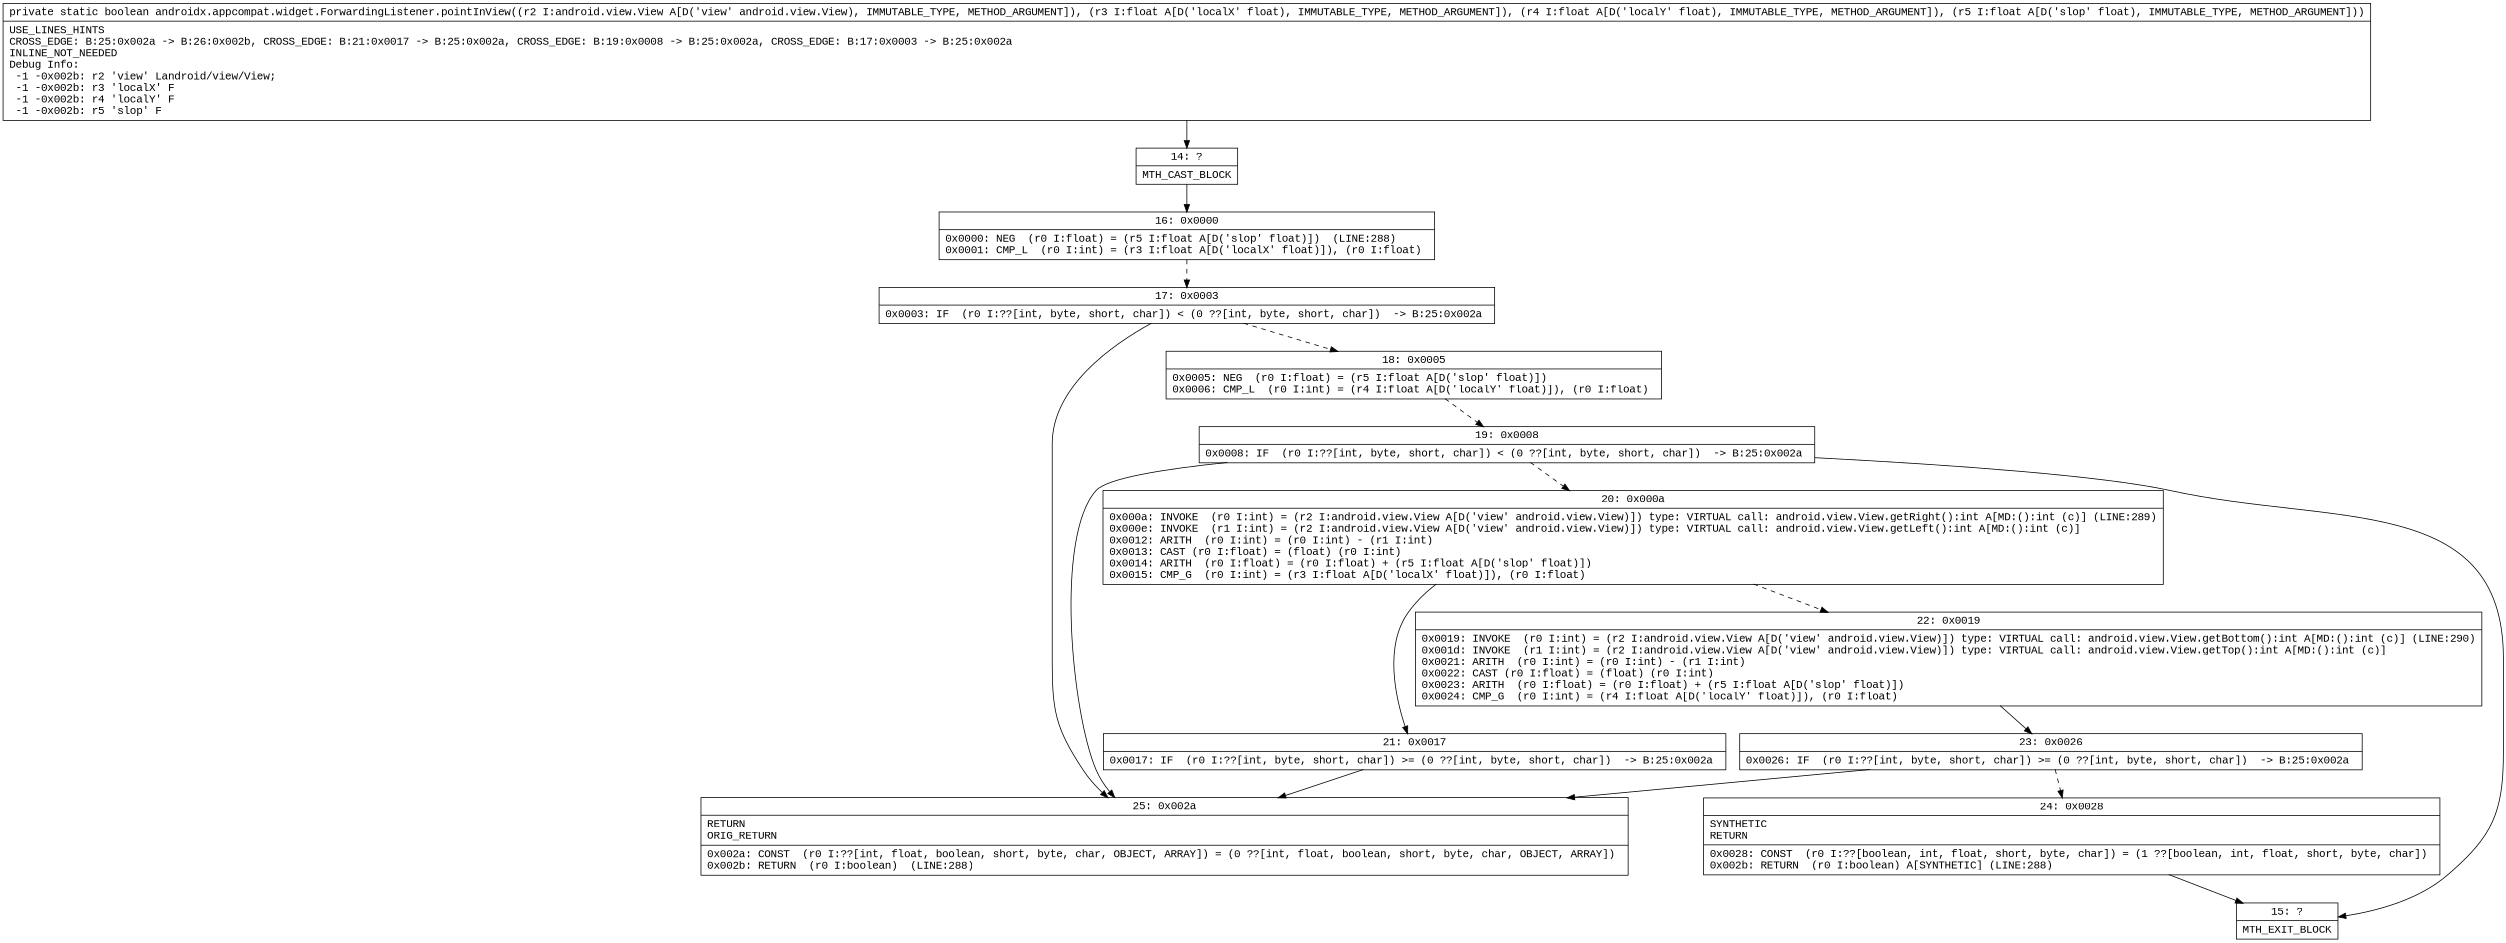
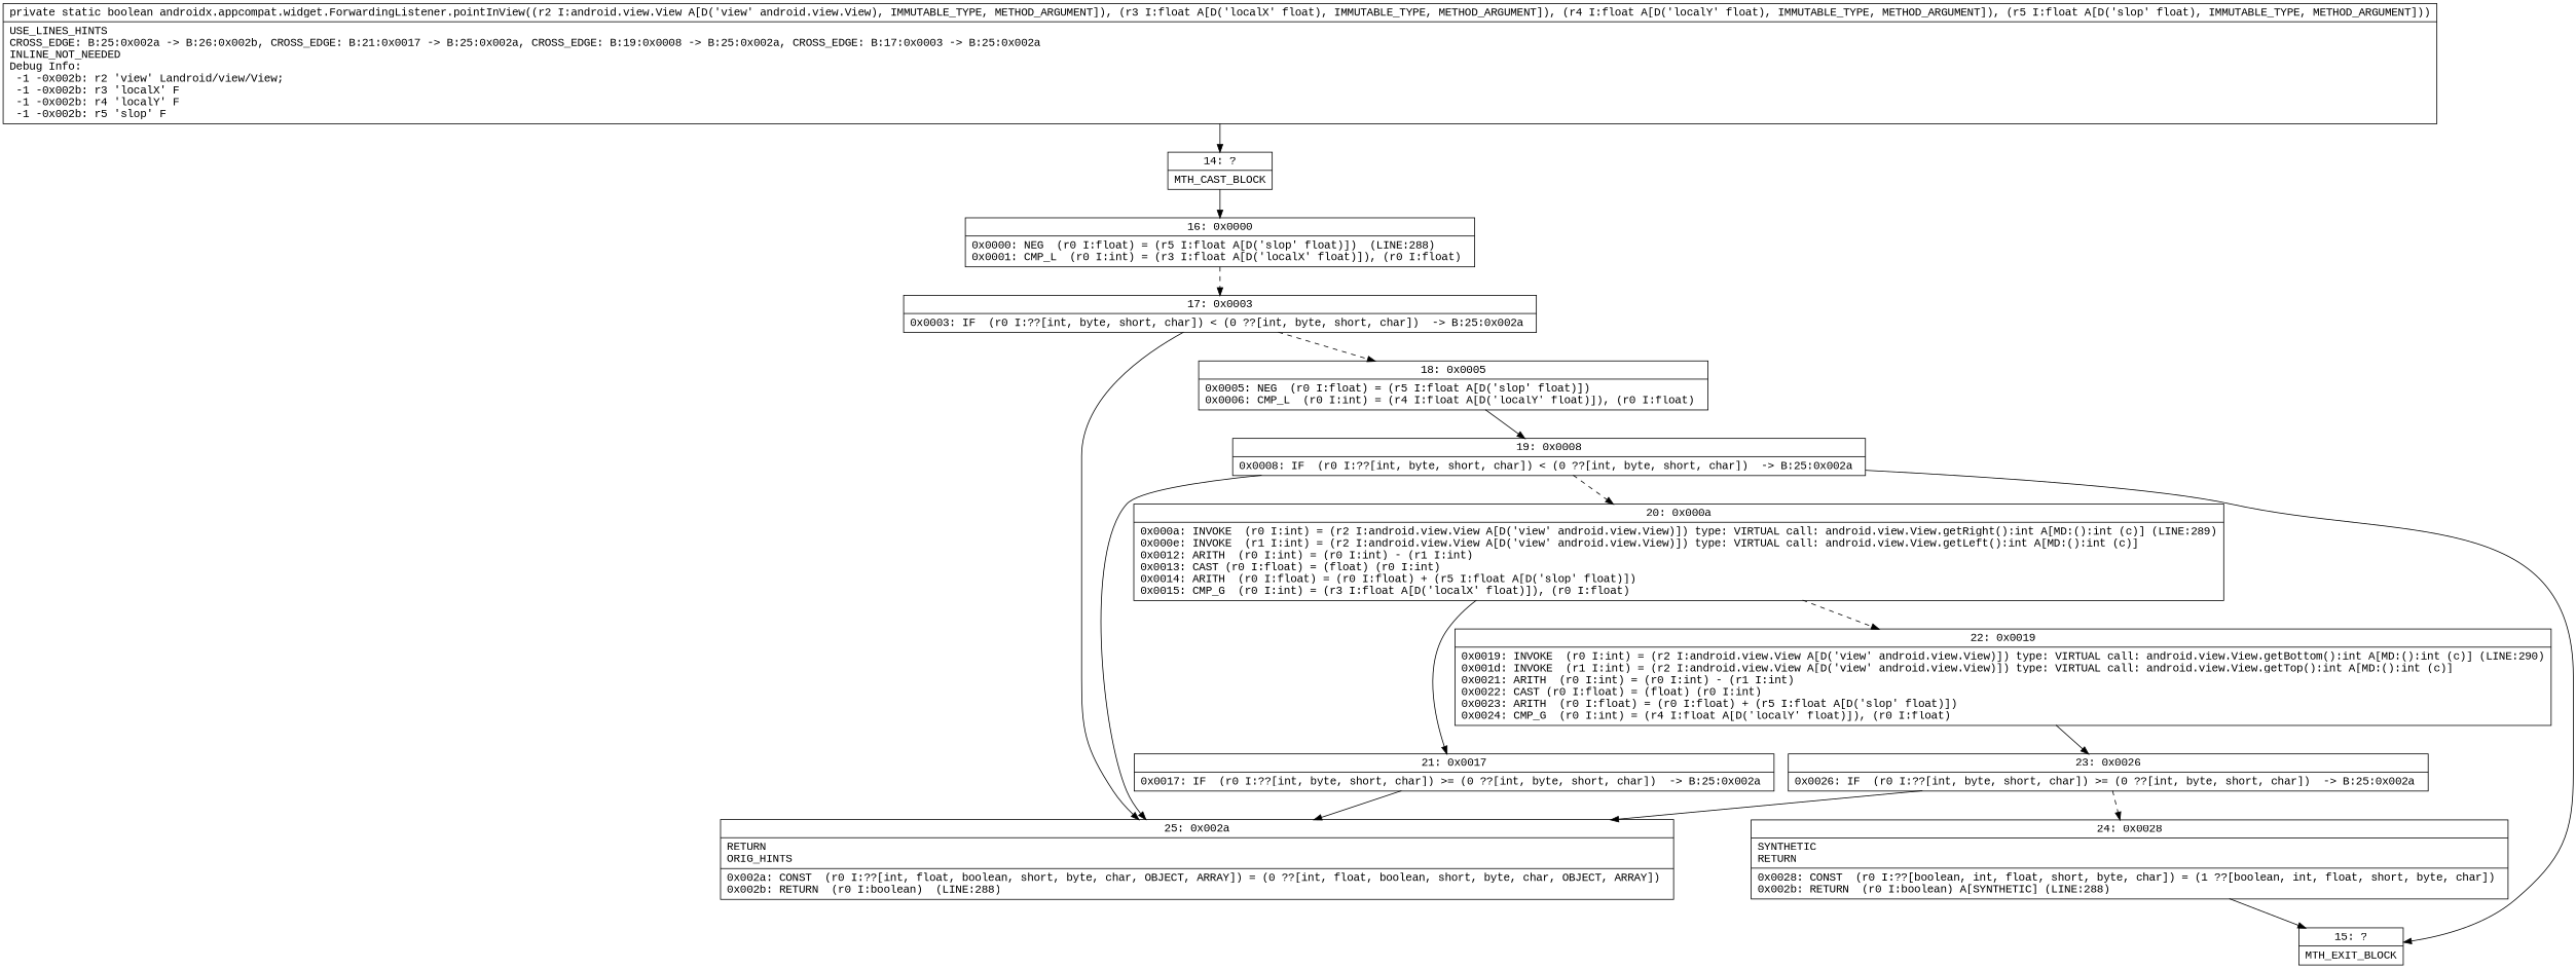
  digraph {
    fontname="Liberation Mono"
    node [fontname="Liberation Mono" shape=record]
    edge [fontname="Liberation Mono"]
    n1 [label="{14\:\ ?|MTH_CAST_BLOCK\l}"]
    n2 [label="{16\:\ 0x0000|0x0000: NEG  (r0 I:float) = (r5 I:float A[D('slop' float)])  (LINE:288)\l0x0001: CMP_L  (r0 I:int) = (r3 I:float A[D('localX' float)]), (r0 I:float) \l}"]
    n3 [label="{17\:\ 0x0003|0x0003: IF  (r0 I:??[int, byte, short, char]) \< (0 ??[int, byte, short, char])  \-\> B:25:0x002a \l}"]
    n4 [label="{18\:\ 0x0005|0x0005: NEG  (r0 I:float) = (r5 I:float A[D('slop' float)]) \l0x0006: CMP_L  (r0 I:int) = (r4 I:float A[D('localY' float)]), (r0 I:float) \l}"]
-   n5 [label="{25\:\ 0x002a|RETURN\lORIG_RETURN\l|0x002a: CONST  (r0 I:??[int, float, boolean, short, byte, char, OBJECT, ARRAY]) = (0 ??[int, float, boolean, short, byte, char, OBJECT, ARRAY]) \l0x002b: RETURN  (r0 I:boolean)  (LINE:288)\l}"]
+   n5 [label="{25\:\ 0x002a|RETURN\lORIG_HINTS\l|0x002a: CONST  (r0 I:??[int, float, boolean, short, byte, char, OBJECT, ARRAY]) = (0 ??[int, float, boolean, short, byte, char, OBJECT, ARRAY]) \l0x002b: RETURN  (r0 I:boolean)  (LINE:288)\l}"]
    n6 [label="{19\:\ 0x0008|0x0008: IF  (r0 I:??[int, byte, short, char]) \< (0 ??[int, byte, short, char])  \-\> B:25:0x002a \l}"]
    n7 [label="{20\:\ 0x000a|0x000a: INVOKE  (r0 I:int) = (r2 I:android.view.View A[D('view' android.view.View)]) type: VIRTUAL call: android.view.View.getRight():int A[MD:():int (c)] (LINE:289)\l0x000e: INVOKE  (r1 I:int) = (r2 I:android.view.View A[D('view' android.view.View)]) type: VIRTUAL call: android.view.View.getLeft():int A[MD:():int (c)]\l0x0012: ARITH  (r0 I:int) = (r0 I:int) \- (r1 I:int) \l0x0013: CAST (r0 I:float) = (float) (r0 I:int) \l0x0014: ARITH  (r0 I:float) = (r0 I:float) + (r5 I:float A[D('slop' float)]) \l0x0015: CMP_G  (r0 I:int) = (r3 I:float A[D('localX' float)]), (r0 I:float) \l}"]
    n8 [label="{15\:\ ?|MTH_EXIT_BLOCK\l}"]
    n9 [label="{21\:\ 0x0017|0x0017: IF  (r0 I:??[int, byte, short, char]) \>= (0 ??[int, byte, short, char])  \-\> B:25:0x002a \l}"]
    n10 [label="{22\:\ 0x0019|0x0019: INVOKE  (r0 I:int) = (r2 I:android.view.View A[D('view' android.view.View)]) type: VIRTUAL call: android.view.View.getBottom():int A[MD:():int (c)] (LINE:290)\l0x001d: INVOKE  (r1 I:int) = (r2 I:android.view.View A[D('view' android.view.View)]) type: VIRTUAL call: android.view.View.getTop():int A[MD:():int (c)]\l0x0021: ARITH  (r0 I:int) = (r0 I:int) \- (r1 I:int) \l0x0022: CAST (r0 I:float) = (float) (r0 I:int) \l0x0023: ARITH  (r0 I:float) = (r0 I:float) + (r5 I:float A[D('slop' float)]) \l0x0024: CMP_G  (r0 I:int) = (r4 I:float A[D('localY' float)]), (r0 I:float) \l}"]
    n11 [label="{23\:\ 0x0026|0x0026: IF  (r0 I:??[int, byte, short, char]) \>= (0 ??[int, byte, short, char])  \-\> B:25:0x002a \l}"]
    n12 [label="{24\:\ 0x0028|SYNTHETIC\lRETURN\l|0x0028: CONST  (r0 I:??[boolean, int, float, short, byte, char]) = (1 ??[boolean, int, float, short, byte, char]) \l0x002b: RETURN  (r0 I:boolean) A[SYNTHETIC] (LINE:288)\l}"]
    n13 [label="{private static boolean androidx.appcompat.widget.ForwardingListener.pointInView((r2 I:android.view.View A[D('view' android.view.View), IMMUTABLE_TYPE, METHOD_ARGUMENT]), (r3 I:float A[D('localX' float), IMMUTABLE_TYPE, METHOD_ARGUMENT]), (r4 I:float A[D('localY' float), IMMUTABLE_TYPE, METHOD_ARGUMENT]), (r5 I:float A[D('slop' float), IMMUTABLE_TYPE, METHOD_ARGUMENT]))  | USE_LINES_HINTS\lCROSS_EDGE: B:25:0x002a \-\> B:26:0x002b, CROSS_EDGE: B:21:0x0017 \-\> B:25:0x002a, CROSS_EDGE: B:19:0x0008 \-\> B:25:0x002a, CROSS_EDGE: B:17:0x0003 \-\> B:25:0x002a\lINLINE_NOT_NEEDED\lDebug Info:\l  \-1 \-0x002b: r2 'view' Landroid\/view\/View;\l  \-1 \-0x002b: r3 'localX' F\l  \-1 \-0x002b: r4 'localY' F\l  \-1 \-0x002b: r5 'slop' F\l}"]
    n1 -> n2
    n2 -> n3 [style=dashed]
    n3 -> n4 [style=dashed]
    n3 -> n5
-   n4 -> n6 [style=dashed]
+   n4 -> n6
    n6 -> n5
    n6 -> n7 [style=dashed]
    n6 -> n8
    n7 -> n9
    n7 -> n10 [style=dashed]
    n9 -> n5
    n10 -> n11
    n11 -> n5
    n11 -> n12 [style=dashed]
    n12 -> n8
    n13 -> n1
  }
